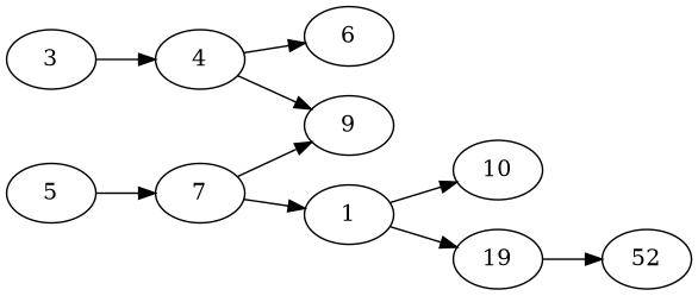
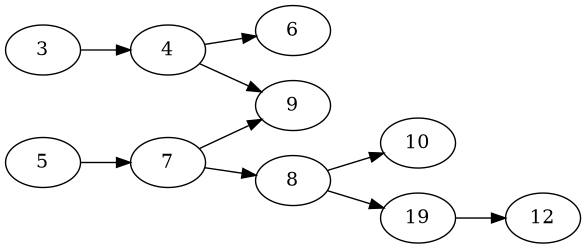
  digraph {
    rankdir=LR
    node [alpha=0.16]
    3 [alpha=0.10 expect_size=56096090574815232]
    4 [expect_size=4978498328822586]
    6 [alpha=0.00 expect_size=64270078820200]
    9 [alpha=0.07 expect_size=19504622979605]
    5 [alpha=0.02 expect_size=1427490131817745]
    7 [alpha=0.17 expect_size=1786690373297373184]
-   8 [expect_size=1920525201031303 label=1]
+   8 [expect_size=1920525201031303]
    10 [alpha=0.06 expect_size=808721581625981]
    n9 [alpha=0.15 expect_size=46045335599972352 label=19]
-   12 [alpha=0.05 expect_size=3636078665223110656 label=52]
+   12 [alpha=0.05 expect_size=3636078665223110656]
    3 -> 4
    4 -> 6
    4 -> 9
    5 -> 7
    7 -> 9
    7 -> 8
    8 -> 10
    8 -> n9
    n9 -> 12
  }
